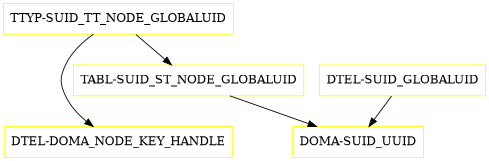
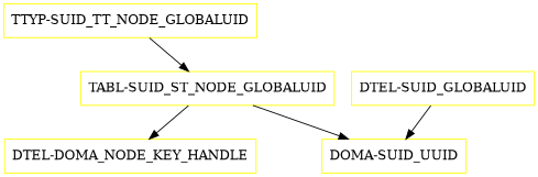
  digraph {
    node [color=yellow shape=box]
    "TTYP-SUID_TT_NODE_GLOBALUID"
    "TABL-SUID_ST_NODE_GLOBALUID"
    n3 [label="DTEL-DOMA_NODE_KEY_HANDLE"]
    "DOMA-SUID_UUID"
    "DTEL-SUID_GLOBALUID"
    "TTYP-SUID_TT_NODE_GLOBALUID" -> "TABL-SUID_ST_NODE_GLOBALUID"
-   "TTYP-SUID_TT_NODE_GLOBALUID" -> n3
+   "TABL-SUID_ST_NODE_GLOBALUID" -> n3
    "TABL-SUID_ST_NODE_GLOBALUID" -> "DOMA-SUID_UUID"
    "DTEL-SUID_GLOBALUID" -> "DOMA-SUID_UUID"
  }
